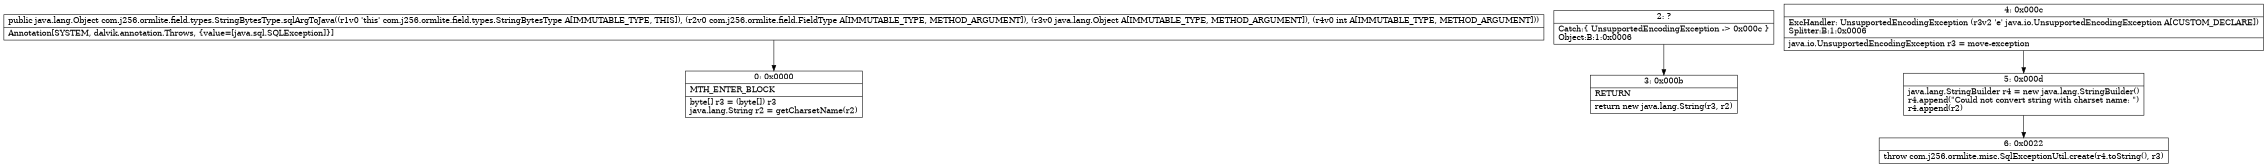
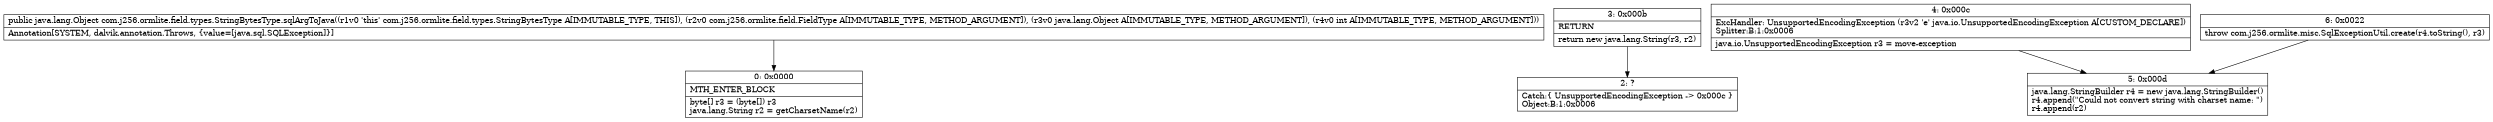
  digraph {
    node [shape=record]
    n1 [label="{0\:\ 0x0000|MTH_ENTER_BLOCK\l|byte[] r3 = (byte[]) r3\ljava.lang.String r2 = getCharsetName(r2)\l}"]
    n2 [label="{2\:\ ?|Catch:\{ UnsupportedEncodingException \-\> 0x000c \}\lObject:B:1:0x0006\l}"]
    n3 [label="{3\:\ 0x000b|RETURN\l|return new java.lang.String(r3, r2)\l}"]
    n4 [label="{4\:\ 0x000c|ExcHandler: UnsupportedEncodingException (r3v2 'e' java.io.UnsupportedEncodingException A[CUSTOM_DECLARE])\lSplitter:B:1:0x0006\l|java.io.UnsupportedEncodingException r3 = move\-exception\l}"]
    n5 [label="{5\:\ 0x000d|java.lang.StringBuilder r4 = new java.lang.StringBuilder()\lr4.append(\"Could not convert string with charset name: \")\lr4.append(r2)\l}"]
    n6 [label="{6\:\ 0x0022|throw com.j256.ormlite.misc.SqlExceptionUtil.create(r4.toString(), r3)\l}"]
    n7 [label="{public java.lang.Object com.j256.ormlite.field.types.StringBytesType.sqlArgToJava((r1v0 'this' com.j256.ormlite.field.types.StringBytesType A[IMMUTABLE_TYPE, THIS]), (r2v0 com.j256.ormlite.field.FieldType A[IMMUTABLE_TYPE, METHOD_ARGUMENT]), (r3v0 java.lang.Object A[IMMUTABLE_TYPE, METHOD_ARGUMENT]), (r4v0 int A[IMMUTABLE_TYPE, METHOD_ARGUMENT]))  | Annotation[SYSTEM, dalvik.annotation.Throws, \{value=[java.sql.SQLException]\}]\l}"]
-   n2 -> n3
+   n3 -> n2
    n4 -> n5
-   n5 -> n6
+   n6 -> n5
    n7 -> n1
  }
